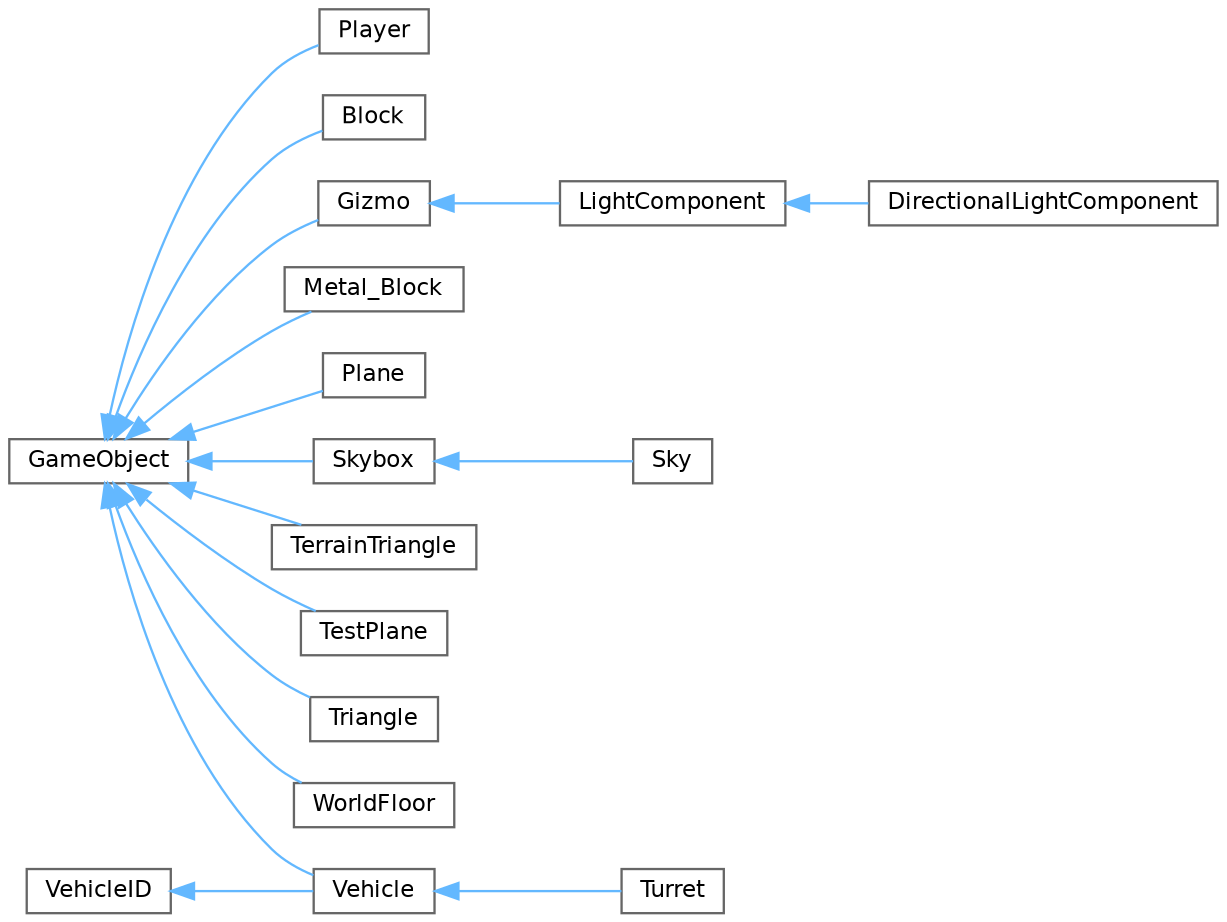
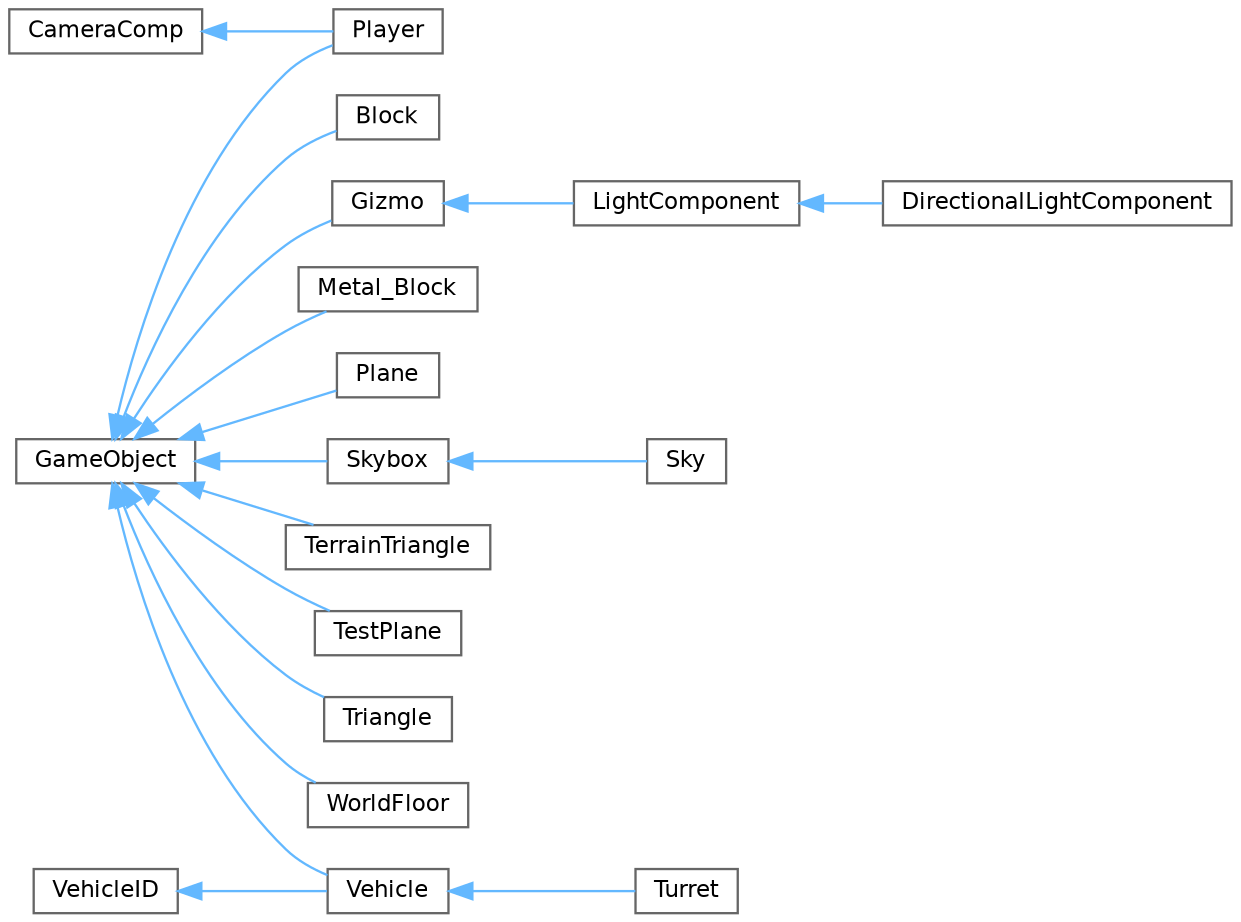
  digraph {
    rankdir=LR
    node [color=grey40 fillcolor=white fontname=Helvetica fontsize=10 shape=box style=filled]
    edge [color=steelblue1 dir=back fontname=Helvetica fontsize=10 labelfontname=Helvetica labelfontsize=10 style=solid]
+   n1 [height=0.2 label=CameraComp width=0.4]
    n2 [height=0.2 label=Player width=0.4]
    n3 [height=0.2 label=GameObject width=0.4]
    n4 [height=0.2 label=Block width=0.4]
    n5 [height=0.2 label=Gizmo width=0.4]
    n6 [height=0.2 label=Metal_Block width=0.4]
    n7 [height=0.2 label=Plane width=0.4]
    n8 [height=0.2 label=Skybox width=0.4]
    n9 [height=0.2 label=TerrainTriangle width=0.4]
    n10 [height=0.2 label=TestPlane width=0.4]
    n11 [height=0.2 label=Triangle width=0.4]
    n12 [height=0.2 label=Vehicle width=0.4]
    n13 [height=0.2 label=WorldFloor width=0.4]
    n14 [height=0.2 label=LightComponent width=0.4]
    n15 [height=0.2 label=Sky width=0.4]
    n16 [height=0.2 label=Turret width=0.4]
    n17 [height=0.2 label=DirectionalLightComponent width=0.4]
    n18 [height=0.2 label=VehicleID width=0.4]
+   n1 -> n2
    n3 -> n2
    n3 -> n4
    n3 -> n5
    n3 -> n6
    n3 -> n7
    n3 -> n8
    n3 -> n9
    n3 -> n10
    n3 -> n11
    n3 -> n12
    n3 -> n13
    n5 -> n14
    n8 -> n15
    n12 -> n16
    n14 -> n17
    n18 -> n12
  }
